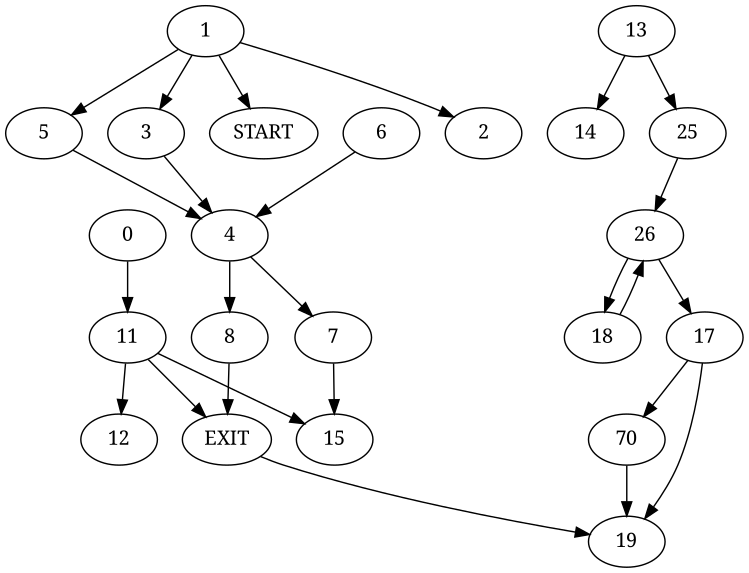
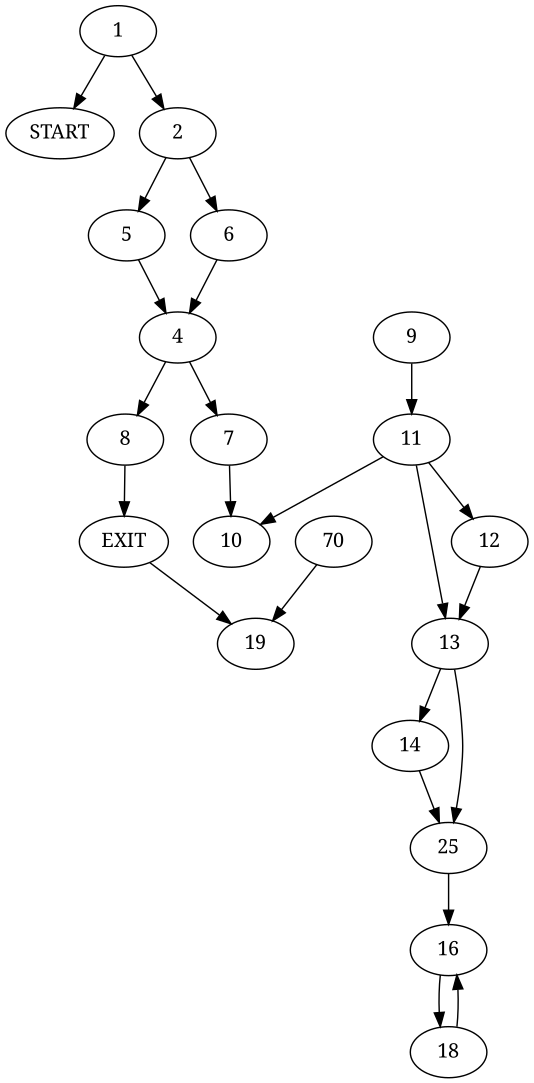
  digraph {
    fontname="Noto Serif"
    node [fontname="Noto Serif"]
    edge [fontname="Noto Serif"]
    n1 [label=START]
    1
    2
-   3
    n5 [label=EXIT]
    19
    5
    6
    4
    7
    8
-   10 [label=15]
-   9 [label=0]
+   10
+   9
    11
    12
    13
    14
    n18 [label=25]
-   16 [label=26]
-   17
+   16
    18
    n22 [label=70]
    1 -> n1
    1 -> 2
-   1 -> 3
-   1 -> 5
-   3 -> 4
+   2 -> 5
+   2 -> 6
    n5 -> 19
    5 -> 4
    6 -> 4
    4 -> 7
    4 -> 8
    7 -> 10
    8 -> n5
    9 -> 11
    11 -> 10
    11 -> 12
-   11 -> n5
+   11 -> 13
+   12 -> 13
    13 -> 14
    13 -> n18
+   14 -> n18
    n18 -> 16
-   16 -> 17
    16 -> 18
-   17 -> 19
-   17 -> n22
    18 -> 16
    n22 -> 19
  }
